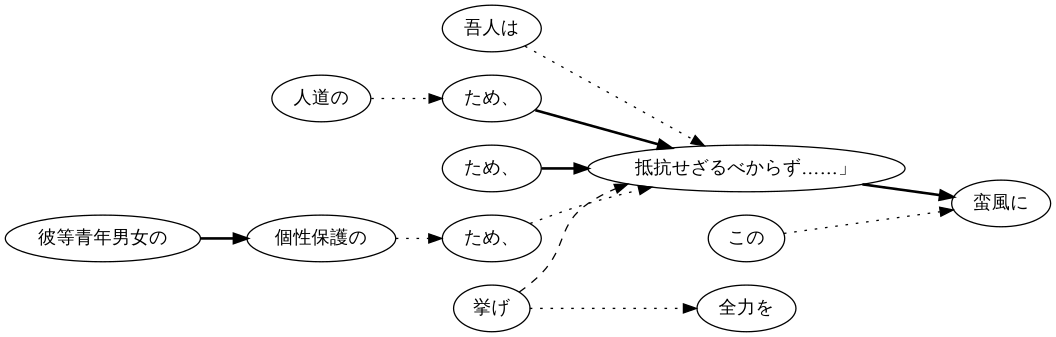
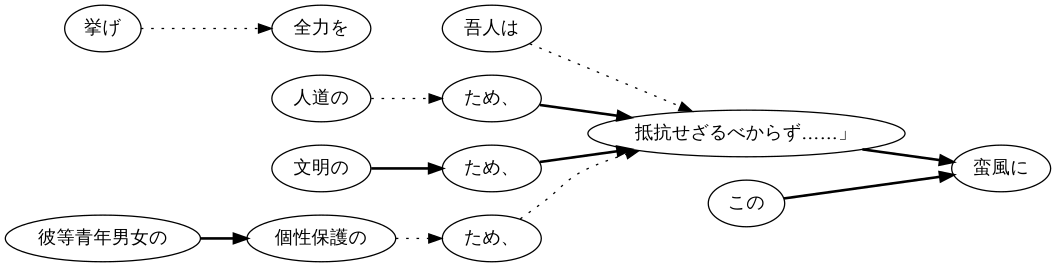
  digraph {
    rankdir=LR
    edge [style=dotted]
    n1 [label="吾人は"]
    n2 [label="抵抗せざるべからず……」"]
    n3 [label="蛮風に"]
    n4 [label="人道の"]
    n5 [label="ため、"]
+   n6 [label="文明の"]
    n7 [label="ため、"]
    n8 [label="彼等青年男女の"]
    n9 [label="個性保護の"]
    n10 [label="ため、"]
    n11 [label="全力を"]
    n12 [label="挙げ"]
    n13 [label="この"]
    n1 -> n2
    n2 -> n3 [style=bold]
    n4 -> n5
    n5 -> n2 [style=bold]
+   n6 -> n7 [style=bold]
    n7 -> n2 [style=bold]
    n8 -> n9 [style=bold]
    n9 -> n10
    n10 -> n2
-   n12 -> n2 [style=dashed]
    n12 -> n11
-   n13 -> n3
+   n13 -> n3 [style=bold]
  }
